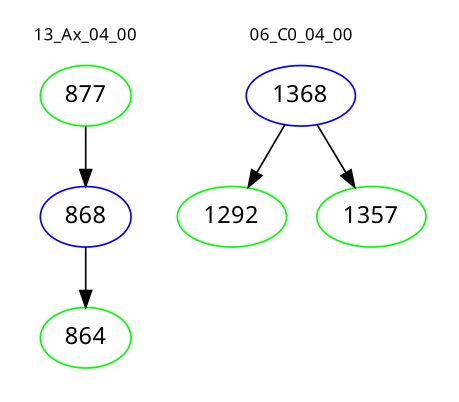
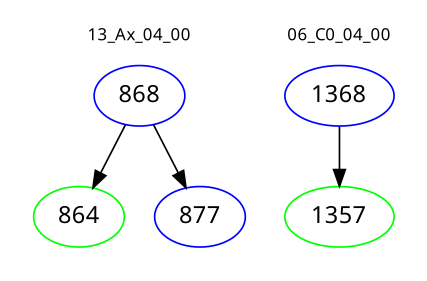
  digraph {
    fontname="Noto Sans"
    node [color=green fontname="Noto Sans"]
    edge [color=black fontname="Noto Sans"]
    n1 [color=blue label=868]
    n2 [label=864]
-   n3 [label=877]
+   n3 [color=blue label=877]
    n4 [color=blue label=1368]
-   n5 [label=1292]
    n6 [label=1357]
    subgraph cluster_1 {
      color=white
      fontsize=10
      label="13_Ax_04_00"
      n1
      n2
      n3
    }
    subgraph cluster_2 {
      color=white
      fontsize=10
      label="06_C0_04_00"
      n4
-     n5
      n6
    }
    n1 -> n2
-   n3 -> n1
-   n4 -> n5
+   n1 -> n3
    n4 -> n6
  }
